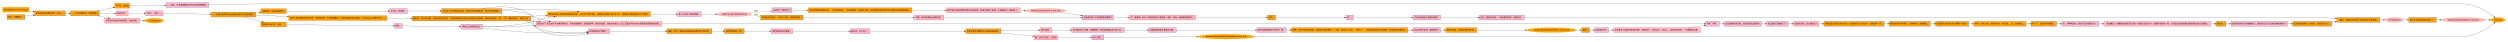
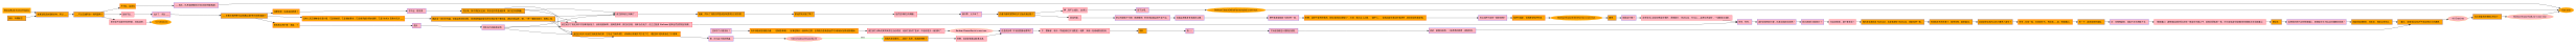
  digraph {
    fontname="PT Serif"
    rankdir=LR
    node [color=blue fillcolor=lightpink fontname="PT Serif" shape=box style=filled]
    edge [fontname="PT Serif"]
    "EleanorRank1Convo3 begins." [color=orange fillcolor=orange]
    n2 [fillcolor=orange label="老實說我真的蠻很好奇。所以...…"]
    n3 [fillcolor=orange label="所以。有關虛空。"]
    n4 [fillcolor=orange label="……可以直接問你一些問題嗎？"]
    n5 [color=red label="當然可以。"]
    n6 [color=red label="我可能不知道所有的答案，但你請吧。"]
    n7 [color=red fillcolor=orange label="不可以。[結束]"]
    n8 [label="太好了。所以……"]
    n9 [color=orange fillcolor=orange label="+10 Chemistry" shape=""]
    n10 [label="……因此，你具備那種我非常欣賞的神秘氛圍。"]
    n11 [fillcolor=orange label="……你會怎樣用幾句話來總結虛空對你的意義呢？"]
    "Chat ends." [color=orange fillcolor=orange shape=""]
    n13 [color=red fillcolor=orange label="這麼突然。這是個訪問嗎？"]
    n14 [color=red fillcolor=orange label="對我來說有什麼「意義」？"]
    n15 [color=red fillcolor=orange label="沒有人真正瞭解虛空是什麼。它是個維度，它是個能量場，它是個穿越空間的捷徑，它是 Orokin 隱身的孔洞……"]
    n16 [label="對不起。舊習慣。"]
    n17 [label="是的。"]
    n18 [fillcolor=orange label="雖說這一切非常有趣，但聽起來很技術性。我更感興趣的是這對你來說有什麼意義。因為你看起來，嗯，一呼一吸都依賴它。實際上地。"]
    n19 [fillcolor=orange label="原諒我。我不再是名記者，而你也不再是個故事。我只是深感興趣。"]
    n20 [label="用你自己的角度說吧。"]
    n21 [color=red label="虛空給予了我完成不可能事情的能力。發射能量束啊，讓我隱身啊，那些好技能。我來自的地方，這正正能讓 Warframe 發揮他們的潛能的因素。"]
    n22 [color=red label="虛空讓我的父母瘋了。"]
    n23 [color=red fillcolor=orange label="我忘記有多久但虛空曾經是我的家。它迎合了我而成型。或者我以某種方式打造了它。還是摸不透到底發生了什麼事。"]
    n24 [label="等等。等等。"]
    n25 [fillcolor=orange label="抱歉。問出了這樣的問題此刻我覺得自己很失禮。"]
    n26 [label="噢。你勾起了我的興趣。"]
    n27 [label="虛空是個奇蹟引擎，你是這樣的意思嗎？"]
    n28 [fillcolor=orange label="那他們有好點了嗎？"]
    n29 [color=orange label="Check boolean EleanorDuviri" shape=""]
    n30 [label="我已經跟它連接到了？"]
    n31 [color=red label="他們從來都沒有機會。"]
    n32 [fillcolor=orange label="你指的形狀是指……渡域？高塔，島嶼跟飛馬？"]
    n33 [label="它採用了什麼形狀？"]
    n34 [color=red label="你說的連接，是什麼意思？"]
    n35 [label="噢日尊。太不幸了。"]
    n36 [color=red label="對啊。真的是個童話故事成真。"]
    n37 [color=red fillcolor=orange label="有本我曾經很喜歡的書。 《渡域故事集》。故事是關於一個神奇王國，但背後的意義是他們可以教會你的情感跟教誨。"]
    n38 [fillcolor=orange label="我的意思是我是 Warframe。或是個原型 Warframe。我跟他們一樣。"]
    n39 [fillcolor=orange label="你會不會希望暫時先不討論這個話題？"]
    n40 [label="這是真的嗎？不會感覺像做夢嗎？"]
    n41 [color=red label="虛空讓它成為現實而我需生活在裡面。然後它變成了監獄。不過那是另一個故事了。"]
    n42 [fillcolor=orange label="而我現在有些本事了。精神控制。臉部融化。"]
    n43 [color=red label="我沒問題。"]
    n44 [color=red label="啊，我不太想說。 [結束]"]
    n45 [color=red label="不，愛琳娜，每天一早被謀殺並不感覺是一場夢。我每一秒都確實感受到。"]
    n46 [color=orange label="Boolean EleanorDuviri is now true." shape=""]
    n47 [fillcolor=orange label="這就是來自我內心的力量嗎？虛空？"]
    n48 [label="把父母跟孩子分開。挑撥離間。對我來說聽起來不是巧合。"]
    n49 [label="那下次吧。"]
    n50 [fillcolor=orange label="明白。"]
    n51 [color=red fillcolor=orange label="等等，往前一點。在我的年代，有這個……泵。戰慄魔心。"]
    n52 [label="這聽起來像是有意識的企圖。"]
    n53 [color=orange fillcolor=orange label="Boolean EleanorDrifterParentsAsked is now true." shape=""]
    n54 [label="我……"]
    n55 [fillcolor=orange label="等一下。讓我坐得舒服點。"]
    n56 [label="幾乎像是被扭曲了的科學一樣。"]
    n57 [label="不知道那會是什麼樣的感覺。"]
    n58 [label="好。你剛剛講到。我急不及待想聽下去。"]
    n59 [color=red fillcolor=orange label="對啊。虛空中是有些東西。我知道的就這麼多了。冷漠、無法合上之眼、「牆中人」。當我說虛空是始作俑者時，我意思是其實是他。"]
    n60 [label="話語，被轉化成真。一個具體的現實，從無到有。"]
    n61 [color=red label="《戰慄魔心》讓整個始源星系沉浸在一種虛空光環之中。就像背景輻射一樣。任何汲取虛空能量的東西都取決於這個魔心。"]
    n62 [label="所以他們不是同一個東西嗎？"]
    n63 [fillcolor=orange label="「魔法」這個形容詞似乎不能反映出它的厲害。"]
    n64 [fillcolor=orange label="那現在。"]
    n65 [color=red fillcolor=orange label="他們可能是。但我希望他們不是。"]
    n66 [color=orange label="+10 Chemistry" shape=""]
    n67 [label="如果我的時代沒有戰慄魔心，那麼虛空又可以如何接觸到我呢？"]
    n68 [color=orange fillcolor=orange label="Boolean EleanorDrifterParents is now true." shape=""]
    n69 [fillcolor=orange label="你正在描述的東西太奇幻了。"]
    n70 [fillcolor=orange label="因為我能感覺到，你知道。我肯定我可以。"]
    n71 [fillcolor=orange label="厲害。"]
    n72 [color=orange label="Boolean EleanorVoidLove is now true." shape=""]
    n73 [label="那是為什麼？"]
    n74 [color=red label="未來基本上是是依舊虛空運作。星際旅行、Warframe、Tenno……如果沒有虛空，一切都無法成事。"]
    "EleanorRank1Convo3 begins." -> n2
    n2 -> n4
    n3 -> n2
    n4 -> n5
    n4 -> n6
    n4 -> n7
    n5 -> n8
    n6 -> n9
    n7 -> n10
    n8 -> n11
    n10 -> "Chat ends."
    n11 -> n13
    n11 -> n14
    n11 -> n15
    n13 -> n16
    n14 -> n17
    n15 -> n18
    n16 -> n19
    n17 -> n20
    n18 -> n21
    n18 -> n22
    n18 -> n23
    n19 -> n21
    n19 -> n22
    n19 -> n23
    n20 -> n21
    n20 -> n22
    n20 -> n23
    n21 -> n24
    n22 -> n25
    n23 -> n26
    n24 -> n27
    n25 -> n28
    n26 -> n29
    n27 -> n30
    n28 -> n31
    n29 -> n32 [color=green label=true]
-   n29 -> n33 [color=brown label=false]
    n30 -> n34
    n31 -> n35
    n32 -> n36
    n33 -> n37
    n34 -> n38
    n35 -> n39
    n36 -> n40
    n37 -> n41
    n38 -> n42
    n39 -> n43
    n39 -> n44
    n40 -> n45
    n41 -> n46
    n42 -> n47
    n43 -> n48
    n44 -> n49
    n45 -> n50
    n46 -> n40
    n47 -> n51
    n48 -> n52
    n49 -> n53
    n50 -> n54
    n51 -> n55
    n52 -> n56
    n53 -> "Chat ends."
    n54 -> n57
    n55 -> n58
    n56 -> n59
    n57 -> n60
    n58 -> n61
    n59 -> n62
    n60 -> n63
    n61 -> n64
    n62 -> n65
    n63 -> n66
    n64 -> n67
    n65 -> n68
    n66 -> n69
    n67 -> n70
    n68 -> n71
    n69 -> n72
    n70 -> n63
    n71 -> n73
    n72 -> "Chat ends."
    n73 -> n74
    n74 -> n24
  }
